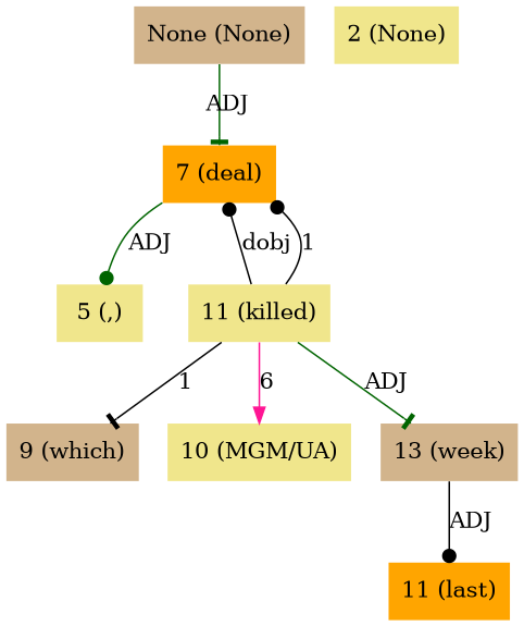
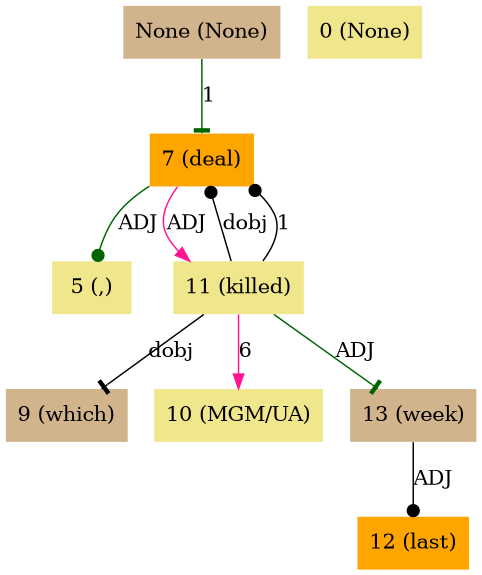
  digraph {
    node [color=darkorange fillcolor=khaki shape=plaintext style=filled]
    edge [arrowhead=dot color=black dir=forward]
    n1 [color=deeppink fillcolor=tan label="None (None)"]
    n2 [fillcolor=orange label="7 (deal)"]
    n3 [color=black label="5 (,)"]
    n4 [label="11 (killed)"]
    n5 [fillcolor=tan label="9 (which)"]
    n6 [label="10 (MGM\/UA)"]
    n7 [color=deeppink fillcolor=tan label="13 (week)"]
-   n8 [label="2 (None)"]
-   n9 [color=deeppink fillcolor=orange label="11 (last)"]
-   n1 -> n2 [arrowhead=tee color=darkgreen label=ADJ]
+   n8 [label="0 (None)"]
+   n9 [color=deeppink fillcolor=orange label="12 (last)"]
+   n1 -> n2 [arrowhead=tee color=darkgreen label=1]
    n2 -> n3 [color=darkgreen label=ADJ]
+   n2 -> n4 [arrowhead=normal color=deeppink label=ADJ]
    n4 -> n2 [label=dobj]
    n4 -> n2 [label=1]
-   n4 -> n5 [arrowhead=tee label=1]
+   n4 -> n5 [arrowhead=tee label=dobj]
    n4 -> n6 [arrowhead=normal color=deeppink label=6]
    n4 -> n7 [arrowhead=tee color=darkgreen label=ADJ]
    n7 -> n9 [label=ADJ]
  }
